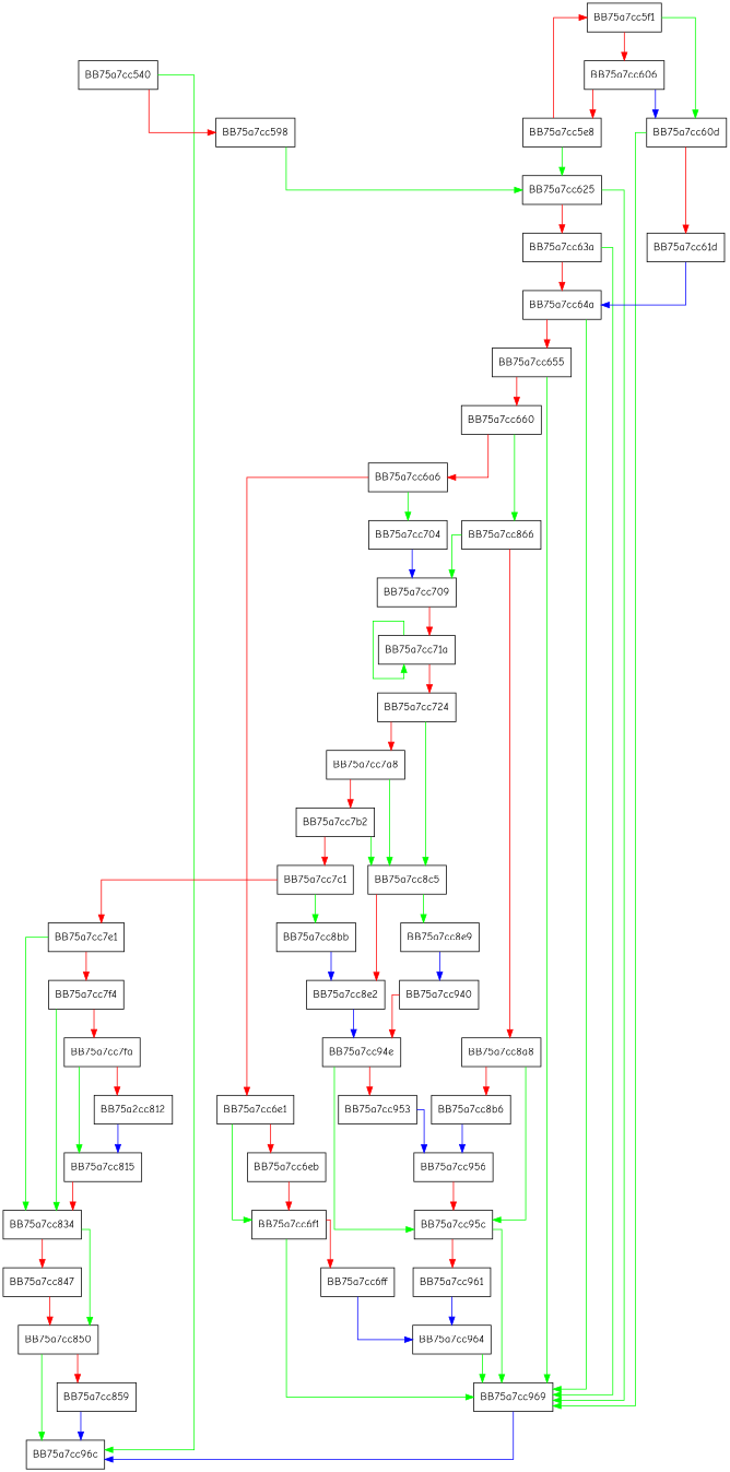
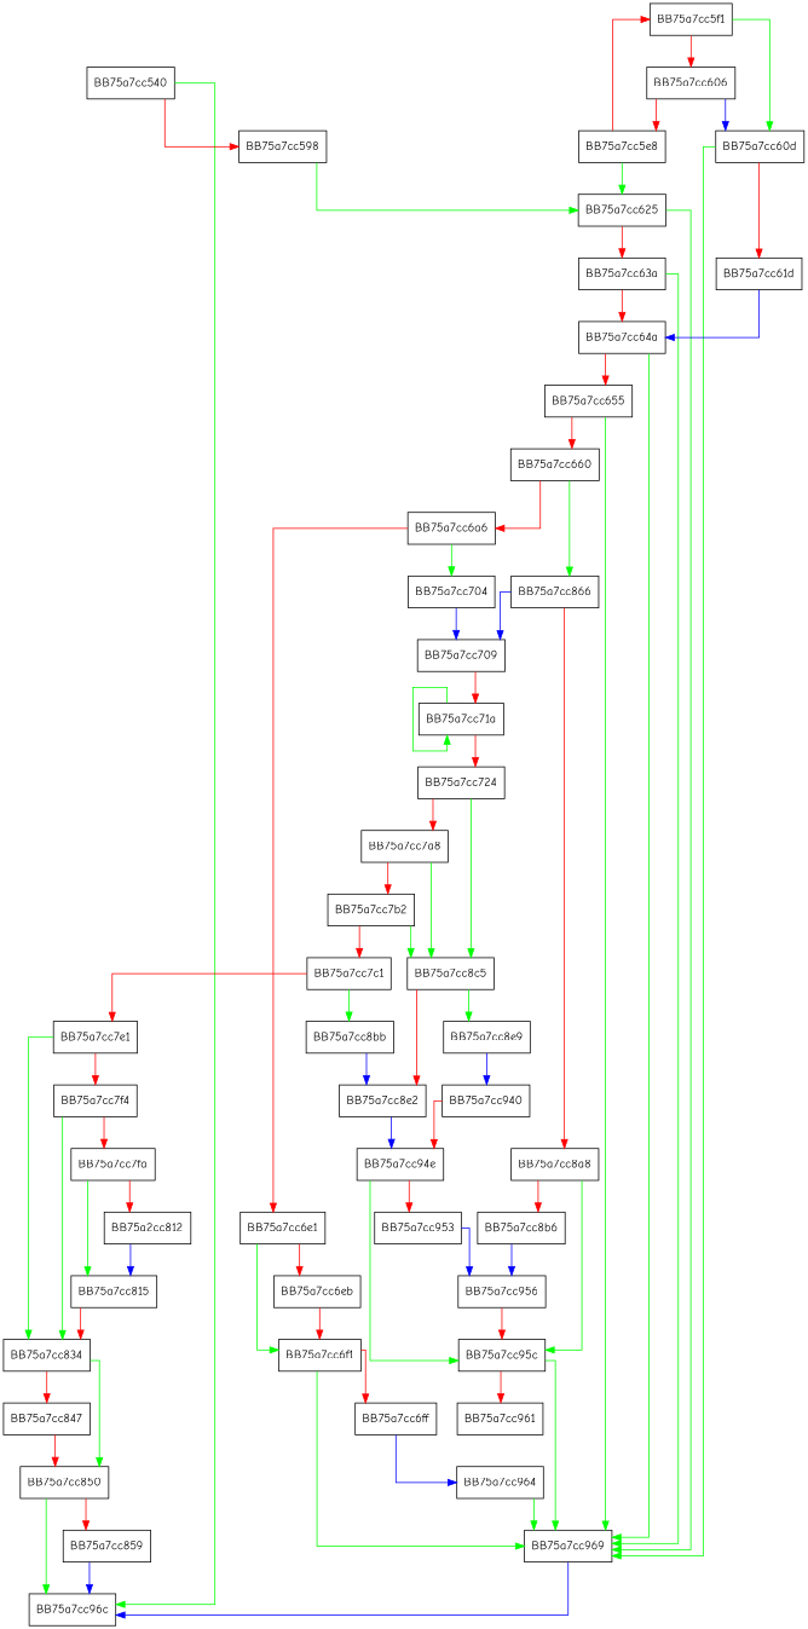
  digraph {
    fontname="Comic Neue"
    splines=ortho
    node [fontname="Comic Neue" shape=box]
    edge [color=red fontname="Comic Neue"]
    BB75a7cc540
    BB75a7cc96c
    BB75a7cc598
    BB75a7cc625
    BB75a7cc969
    BB75a7cc63a
    BB75a7cc5e8
    BB75a7cc5f1
    BB75a7cc64a
    BB75a7cc60d
    BB75a7cc606
    BB75a7cc61d
    BB75a7cc655
    BB75a7cc660
    BB75a7cc866
    BB75a7cc6a6
    BB75a7cc709
    BB75a7cc8a8
    BB75a7cc704
    BB75a7cc6e1
    BB75a7cc71a
    BB75a7cc95c
    BB75a7cc8b6
    BB75a7cc6f1
    BB75a7cc6eb
    BB75a7cc6ff
    BB75a7cc964
    BB75a7cc724
    BB75a7cc8c5
    BB75a7cc7a8
    BB75a7cc8e2
    BB75a7cc8e9
    BB75a7cc7b2
    BB75a7cc94e
    BB75a7cc940
    BB75a7cc7c1
    BB75a7cc8bb
    BB75a7cc7e1
    BB75a7cc834
    BB75a7cc7f4
    BB75a7cc850
    BB75a7cc847
    BB75a7cc7fa
    BB75a7cc859
    BB75a7cc815
    n46 [label=BB75a2cc812]
    BB75a7cc961
    BB75a7cc956
    BB75a7cc953
    BB75a7cc540 -> BB75a7cc96c [color=green]
    BB75a7cc540 -> BB75a7cc598
    BB75a7cc598 -> BB75a7cc625 [color=green]
    BB75a7cc625 -> BB75a7cc969 [color=green]
    BB75a7cc625 -> BB75a7cc63a
    BB75a7cc969 -> BB75a7cc96c [color=blue]
    BB75a7cc63a -> BB75a7cc969 [color=green]
    BB75a7cc63a -> BB75a7cc64a
    BB75a7cc5e8 -> BB75a7cc625 [color=green]
    BB75a7cc5e8 -> BB75a7cc5f1
    BB75a7cc5f1 -> BB75a7cc60d [color=green]
    BB75a7cc5f1 -> BB75a7cc606
    BB75a7cc64a -> BB75a7cc969 [color=green]
    BB75a7cc64a -> BB75a7cc655
    BB75a7cc60d -> BB75a7cc969 [color=green]
    BB75a7cc60d -> BB75a7cc61d
    BB75a7cc606 -> BB75a7cc5e8
    BB75a7cc606 -> BB75a7cc60d [color=blue]
    BB75a7cc61d -> BB75a7cc64a [color=blue]
    BB75a7cc655 -> BB75a7cc969 [color=green]
    BB75a7cc655 -> BB75a7cc660
    BB75a7cc660 -> BB75a7cc866 [color=green]
    BB75a7cc660 -> BB75a7cc6a6
-   BB75a7cc866 -> BB75a7cc709 [color=green]
+   BB75a7cc866 -> BB75a7cc709 [color=blue]
    BB75a7cc866 -> BB75a7cc8a8
    BB75a7cc6a6 -> BB75a7cc704 [color=green]
    BB75a7cc6a6 -> BB75a7cc6e1
    BB75a7cc709 -> BB75a7cc71a
    BB75a7cc8a8 -> BB75a7cc95c [color=green]
    BB75a7cc8a8 -> BB75a7cc8b6
    BB75a7cc704 -> BB75a7cc709 [color=blue]
    BB75a7cc6e1 -> BB75a7cc6f1 [color=green]
    BB75a7cc6e1 -> BB75a7cc6eb
    BB75a7cc71a -> BB75a7cc71a [color=green]
    BB75a7cc71a -> BB75a7cc724
    BB75a7cc95c -> BB75a7cc969 [color=green]
    BB75a7cc95c -> BB75a7cc961
    BB75a7cc8b6 -> BB75a7cc956 [color=blue]
    BB75a7cc6f1 -> BB75a7cc969 [color=green]
    BB75a7cc6f1 -> BB75a7cc6ff
    BB75a7cc6eb -> BB75a7cc6f1
    BB75a7cc6ff -> BB75a7cc964 [color=blue]
    BB75a7cc964 -> BB75a7cc969 [color=green]
    BB75a7cc724 -> BB75a7cc8c5 [color=green]
    BB75a7cc724 -> BB75a7cc7a8
    BB75a7cc8c5 -> BB75a7cc8e2
    BB75a7cc8c5 -> BB75a7cc8e9 [color=green]
    BB75a7cc7a8 -> BB75a7cc8c5 [color=green]
    BB75a7cc7a8 -> BB75a7cc7b2
    BB75a7cc8e2 -> BB75a7cc94e [color=blue]
    BB75a7cc8e9 -> BB75a7cc940 [color=blue]
    BB75a7cc7b2 -> BB75a7cc8c5 [color=green]
    BB75a7cc7b2 -> BB75a7cc7c1
    BB75a7cc94e -> BB75a7cc95c [color=green]
    BB75a7cc94e -> BB75a7cc953
    BB75a7cc940 -> BB75a7cc94e
    BB75a7cc7c1 -> BB75a7cc8bb [color=green]
    BB75a7cc7c1 -> BB75a7cc7e1
    BB75a7cc8bb -> BB75a7cc8e2 [color=blue]
    BB75a7cc7e1 -> BB75a7cc834 [color=green]
    BB75a7cc7e1 -> BB75a7cc7f4
    BB75a7cc834 -> BB75a7cc850 [color=green]
    BB75a7cc834 -> BB75a7cc847
    BB75a7cc7f4 -> BB75a7cc834 [color=green]
    BB75a7cc7f4 -> BB75a7cc7fa
    BB75a7cc850 -> BB75a7cc96c [color=green]
    BB75a7cc850 -> BB75a7cc859
    BB75a7cc847 -> BB75a7cc850
    BB75a7cc7fa -> BB75a7cc815 [color=green]
    BB75a7cc7fa -> n46
    BB75a7cc859 -> BB75a7cc96c [color=blue]
    BB75a7cc815 -> BB75a7cc834
    n46 -> BB75a7cc815 [color=blue]
-   BB75a7cc961 -> BB75a7cc964 [color=blue]
    BB75a7cc956 -> BB75a7cc95c
    BB75a7cc953 -> BB75a7cc956 [color=blue]
  }
